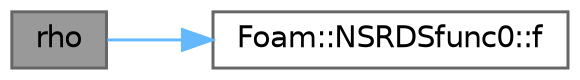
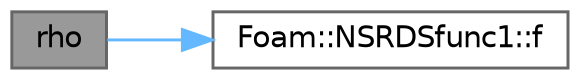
  digraph {
    rankdir=LR
    node [fontname=Helvetica fontsize=10 shape=box style=filled]
    n1 [color=gray40 fillcolor=grey60 fontcolor=black height=0.2 label=rho width=0.4]
-   n2 [color=grey40 fillcolor=white height=0.2 label="Foam::NSRDSfunc0::f" width=0.4]
+   n2 [color=grey40 fillcolor=white height=0.2 label="Foam::NSRDSfunc1::f" width=0.4]
    n1 -> n2 [color=steelblue1 fontname=Helvetica fontsize=10 labelfontname=Helvetica labelfontsize=10 style=solid]
  }
